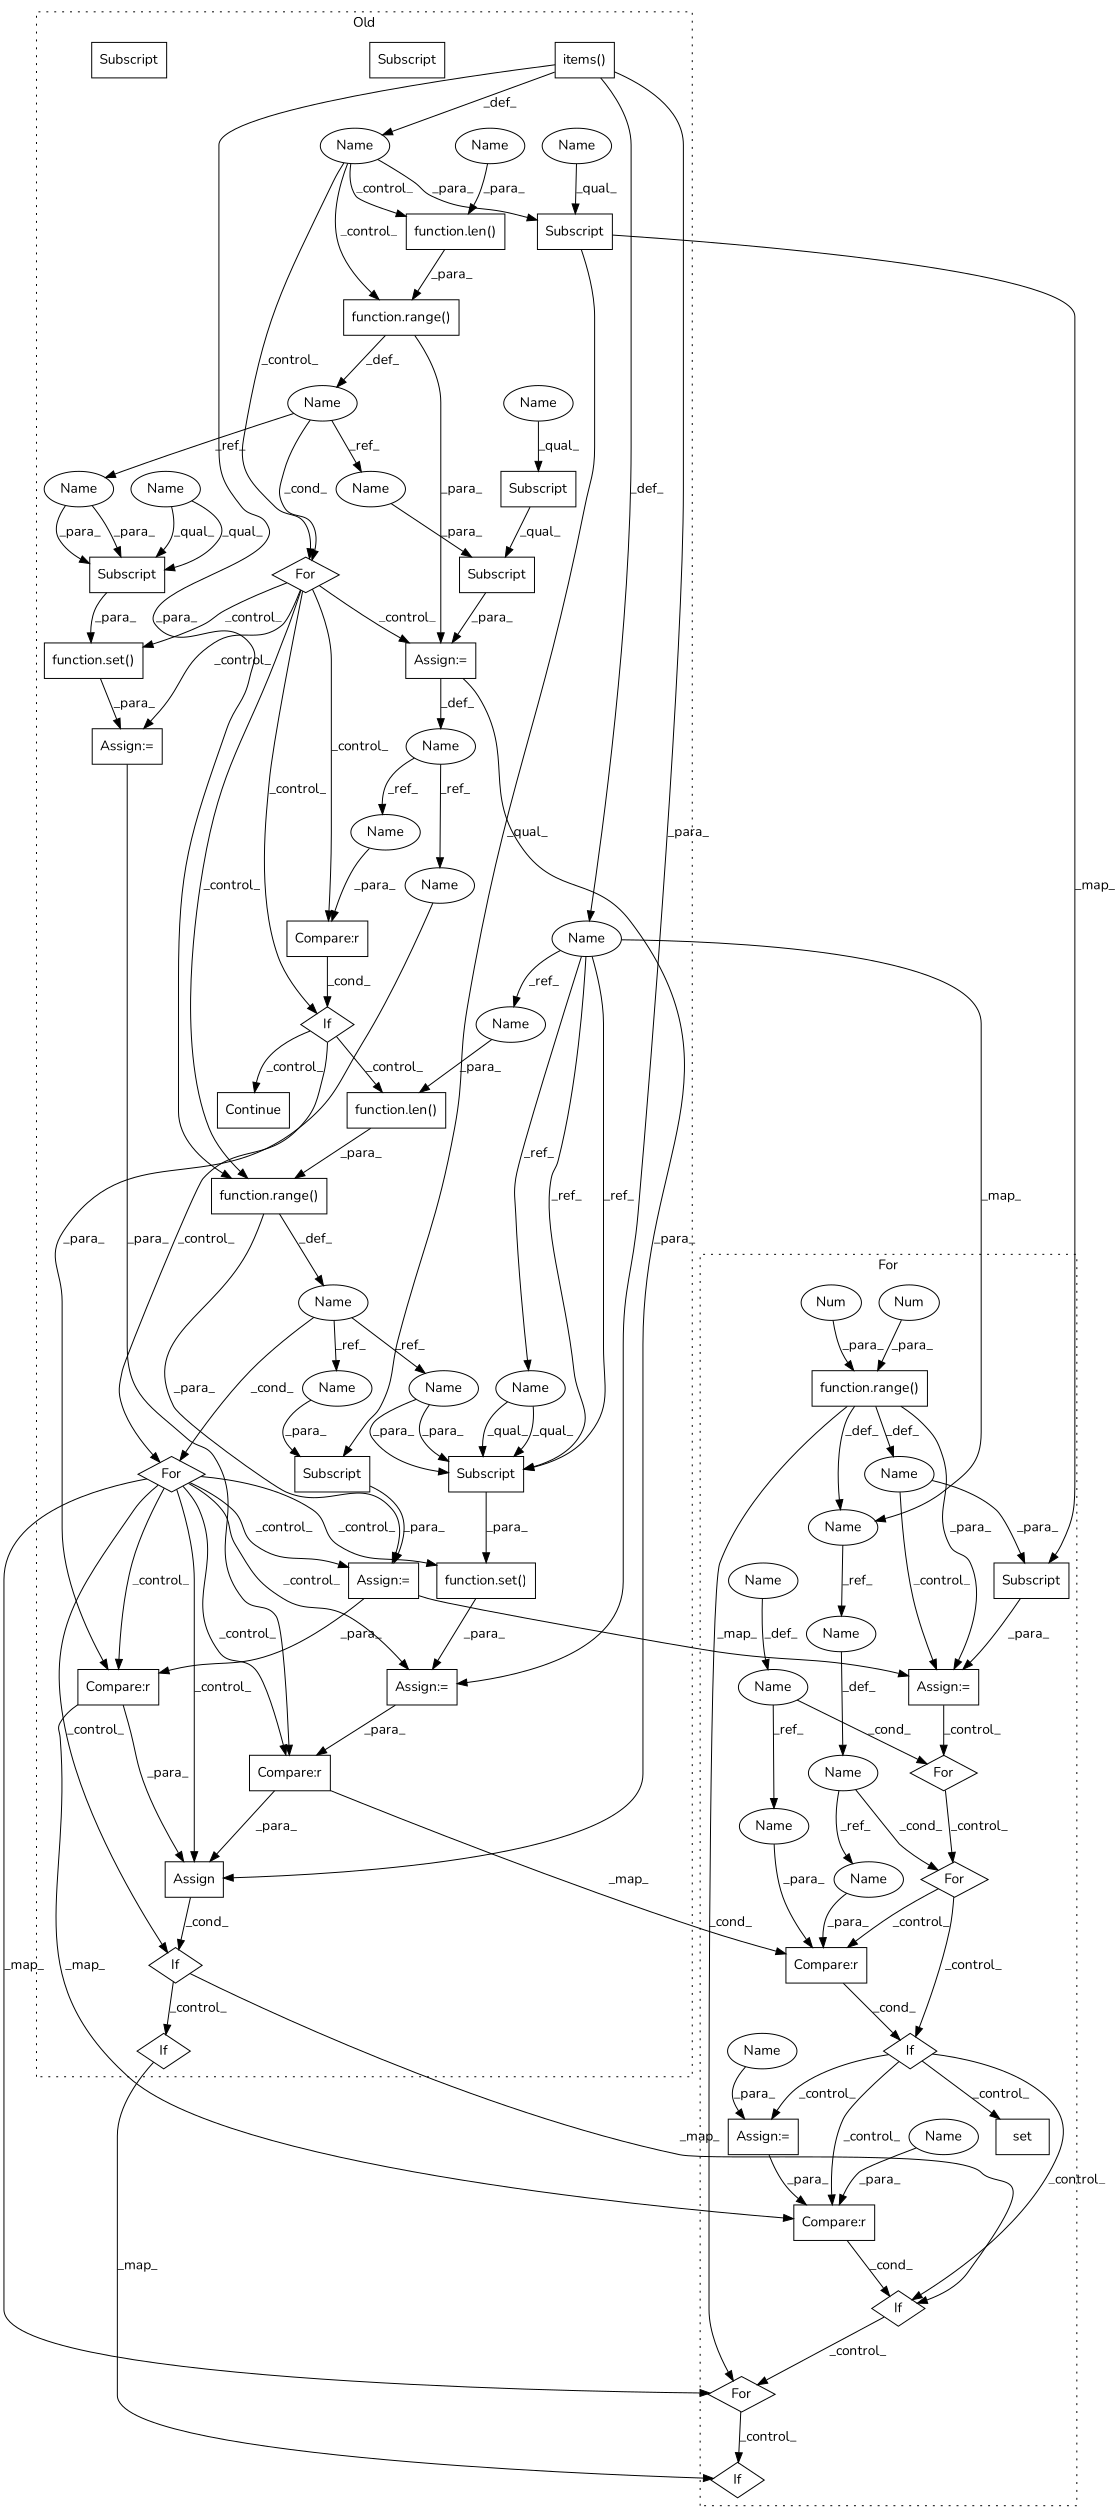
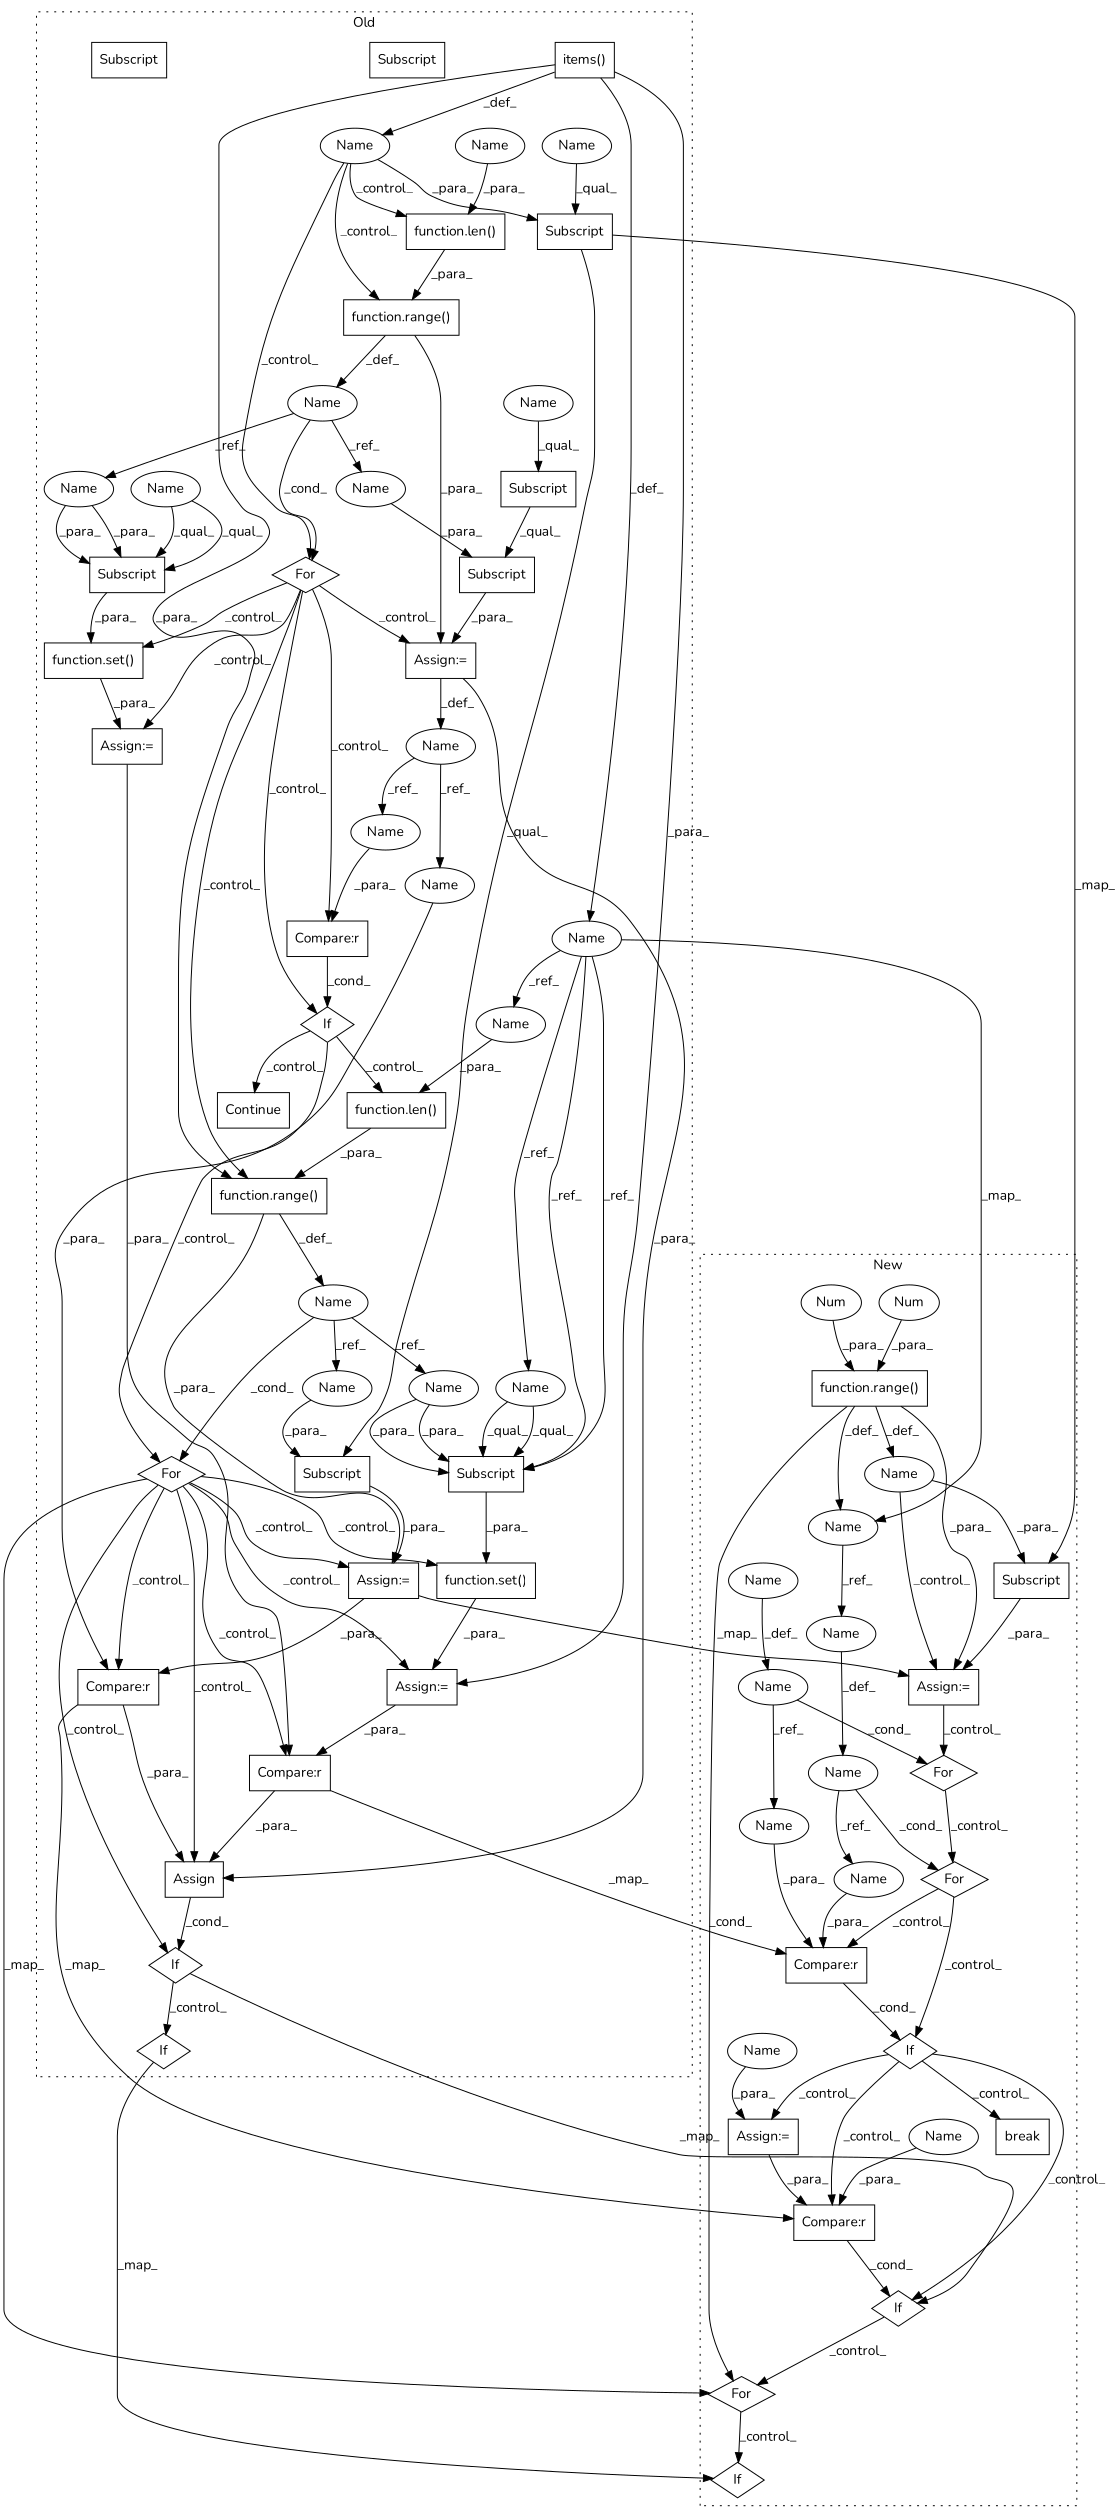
  digraph {
    fontname=Nunito
    node [a=87 fontname=Nunito l=3 s=3590 shape=box]
    edge [fontname=Nunito]
    n1 [a=75 l="4,1" label="function.set()" s="3544,3569"]
    n2 [a=68 label="Assign:=" s=3541]
    n3 [a=75 l="4,1" label="function.len()" s="3255,3273"]
    n4 [a=96 label=If s=3374 shape=diamond]
    n5 [a=75 l="4,1" label="function.len()" s="3456,3474"]
    n6 [l=14 label=Name s=2877 shape=ellipse]
    n7 [a=40 l=16 label="Compare:r"]
    n8 [a=63 l="19,0" label=Subscript s="3298,0"]
    n9 [a=75 l="6,1" label="function.range()" s="3450,3475"]
    n10 [a=63 l="19,0" label=Subscript s="3503,0"]
    n11 [a=63 l="12,0" label=Subscript s="3503,0"]
    n12 [a=75 l=20 label="items()" s=2343]
    n13 [a=63 l="12,0" label=Subscript s="3298,0"]
    n14 [a=75 l="6,1" label="function.range()" s="3249,3274"]
    n15 [a=63 l="21,0" label=Subscript s="3548,0"]
    n16 [a=107 l="4,18" label=For s="3437,3476" shape=diamond]
    n17 [a=96 label=If s=3587 shape=diamond]
    n18 [a=40 l=21 label="Compare:r" s=3377]
    n19 [a=96 label=If s=3641 shape=diamond]
    n20 [a=40 l=8 label="Compare:r" s=3611]
    n21 [a=72 l=29 label=Assign]
    n22 [a=43 l=8 label=Continue s=3416]
    n23 [a=63 l="21,0" label=Subscript s="3339,0"]
    n24 [l=2 label=Name s=2337 shape=ellipse]
    n25 [l=6 label=Name s=3289 shape=ellipse]
    n26 [l=5 label=Name s=3441 shape=ellipse]
    n27 [l=5 label=Name s=3240 shape=ellipse]
    n28 [a=107 l="4,14" label=For s="3236,3275" shape=diamond]
    n29 [a=68 label="Assign:=" s=3332]
    n30 [a=68 label="Assign:=" s=3295]
    n31 [a=75 l="4,1" label="function.set()" s="3335,3360"]
    n32 [a=68 label="Assign:=" s=3500]
    n33 [l=5 label=Name s=3354 shape=ellipse]
    n34 [l=5 label=Name s=3311 shape=ellipse]
    n35 [l=14 label=Name s=3259 shape=ellipse]
    n36 [a=63 l="21,0" label=Subscript s="3339,0"]
    n37 [l=14 label=Name s=3339 shape=ellipse]
    n38 [l=5 label=Name s=3516 shape=ellipse]
    n39 [l=5 label=Name s=3563 shape=ellipse]
    n40 [l=6 label=Name shape=ellipse]
    n41 [l=6 label=Name s=3377 shape=ellipse]
    n42 [l=8 label=Name s=3503 shape=ellipse]
    n43 [l=8 label=Name s=3298 shape=ellipse]
    n44 [a=63 l="21,0" label=Subscript s="3548,0"]
    n45 [l=14 label=Name s=3460 shape=ellipse]
    n46 [l=14 label=Name s=3548 shape=ellipse]
    n47 [a=75 l="6,1" label="function.range()" s="2342,2356"]
    n48 [l=14 label=Name s=2904 shape=ellipse]
    n49 [a=96 label=If s=3344 shape=diamond]
    n50 [l=2 label=Name s=3267 shape=ellipse]
    n51 [a=40 l=18 label="Compare:r" s=3432]
    n52 [a=63 l="20,0" label=Subscript s="2372,0"]
-   n53 [a=94 l=5 label=set s=3415]
+   n53 [a=94 l=5 label=break s=3415]
    n54 [a=68 label="Assign:=" s=3387]
    n55 [a=107 l="4,18" label=For s="3464,3488" shape=diamond]
    n56 [a=76 l=5 label=Num s=2351 shape=ellipse]
    n57 [a=107 l="4,19" label=For s="3301,3325" shape=diamond]
    n58 [a=76 l=1 label=Num s=2348 shape=ellipse]
    n59 [a=107 l="4,14" label=For s="3263,3287" shape=diamond]
    n60 [a=96 label=If s=3429 shape=diamond]
    n61 [a=96 label=If s=3506 shape=diamond]
    n62 [a=40 l=8 label="Compare:r" s=3347]
    n63 [l=2 label=Name s=3305 shape=ellipse]
    n64 [l=2 label=Name s=2336 shape=ellipse]
    n65 [a=68 label="Assign:=" s=2369]
    n66 [l=2 label=Name s=3347 shape=ellipse]
    n67 [l=14 label=Name s=3311 shape=ellipse]
    n68 [l=4 label=Name s=3390 shape=ellipse]
    n69 [l=4 label=Name s=3446 shape=ellipse]
    n70 [l=14 label=Name s=3273 shape=ellipse]
    n71 [l=2 label=Name s=3353 shape=ellipse]
    subgraph cluster_1 {
      label=Old
      style=dotted
      n1
      n2
      n3
      n4
      n5
      n6
      n7
      n8
      n9
      n10
      n11
      n12
      n13
      n14
      n15
      n16
      n17
      n18
      n19
      n20
      n21
      n22
      n23
      n24
      n25
      n26
      n27
      n28
      n29
      n30
      n31
      n32
      n33
      n34
      n35
      n36
      n37
      n38
      n39
      n40
      n41
      n42
      n43
      n44
      n45
      n46
    }
    subgraph cluster_2 {
-     label=For
+     label=New
      style=dotted
      n47
      n48
      n49
      n50
      n51
      n52
      n53
      n54
      n55
      n56
      n57
      n58
      n59
      n60
      n61
      n62
      n63
      n64
      n65
      n66
      n67
      n68
      n69
      n70
      n71
    }
    n1 -> n2 [label=_para_]
    n2 -> n20 [label=_para_]
    n3 -> n14 [label=_para_]
    n4 -> n5 [label=_control_]
    n4 -> n16 [label=_control_]
    n4 -> n22 [label=_control_]
    n5 -> n9 [label=_para_]
    n6 -> n44 [label=_ref_]
    n6 -> n44 [label=_ref_]
    n6 -> n45 [label=_ref_]
    n6 -> n46 [label=_ref_]
    n6 -> n48 [label=_map_]
    n7 -> n21 [label=_para_]
    n7 -> n51 [label=_map_]
    n8 -> n30 [label=_para_]
    n9 -> n26 [label=_def_]
    n9 -> n32 [label=_para_]
    n10 -> n32 [label=_para_]
    n11 -> n10 [label=_qual_]
    n11 -> n52 [label=_map_]
    n12 -> n2 [label=_para_]
    n12 -> n6 [label=_def_]
    n12 -> n9 [label=_para_]
    n12 -> n24 [label=_def_]
    n13 -> n8 [label=_qual_]
    n14 -> n27 [label=_def_]
    n14 -> n30 [label=_para_]
    n16 -> n1 [label=_control_]
    n16 -> n2 [label=_control_]
    n16 -> n7 [label=_control_]
    n16 -> n17 [label=_control_]
    n16 -> n20 [label=_control_]
    n16 -> n21 [label=_control_]
    n16 -> n32 [label=_control_]
    n16 -> n55 [label=_map_]
    n17 -> n19 [label=_control_]
    n17 -> n60 [label=_map_]
    n18 -> n4 [label=_cond_]
    n19 -> n61 [label=_map_]
    n20 -> n21 [label=_para_]
    n20 -> n62 [label=_map_]
    n21 -> n17 [label=_cond_]
    n24 -> n3 [label=_control_]
    n24 -> n11 [label=_para_]
    n24 -> n14 [label=_control_]
    n24 -> n28 [label=_control_]
    n25 -> n40 [label=_ref_]
    n25 -> n41 [label=_ref_]
    n26 -> n16 [label=_cond_]
    n26 -> n38 [label=_ref_]
    n26 -> n39 [label=_ref_]
    n27 -> n28 [label=_cond_]
    n27 -> n33 [label=_ref_]
    n27 -> n34 [label=_ref_]
    n28 -> n4 [label=_control_]
    n28 -> n9 [label=_control_]
    n28 -> n18 [label=_control_]
    n28 -> n29 [label=_control_]
    n28 -> n30 [label=_control_]
    n28 -> n31 [label=_control_]
    n29 -> n20 [label=_para_]
    n30 -> n21 [label=_para_]
    n30 -> n25 [label=_def_]
    n31 -> n29 [label=_para_]
    n32 -> n7 [label=_para_]
    n32 -> n65 [label=_map_]
    n33 -> n36 [label=_para_]
    n33 -> n36 [label=_para_]
    n34 -> n8 [label=_para_]
    n35 -> n3 [label=_para_]
    n36 -> n31 [label=_para_]
    n37 -> n36 [label=_qual_]
    n37 -> n36 [label=_qual_]
    n38 -> n10 [label=_para_]
    n39 -> n44 [label=_para_]
    n39 -> n44 [label=_para_]
    n40 -> n7 [label=_para_]
    n41 -> n18 [label=_para_]
    n42 -> n11 [label=_qual_]
    n43 -> n13 [label=_qual_]
    n44 -> n1 [label=_para_]
    n45 -> n5 [label=_para_]
    n46 -> n44 [label=_qual_]
    n46 -> n44 [label=_qual_]
    n47 -> n48 [label=_def_]
    n47 -> n55 [label=_cond_]
    n47 -> n64 [label=_def_]
    n47 -> n65 [label=_para_]
    n48 -> n67 [label=_ref_]
    n49 -> n51 [label=_control_]
    n49 -> n53 [label=_control_]
    n49 -> n54 [label=_control_]
    n49 -> n60 [label=_control_]
    n50 -> n59 [label=_cond_]
    n50 -> n66 [label=_ref_]
    n51 -> n60 [label=_cond_]
    n52 -> n65 [label=_para_]
    n54 -> n51 [label=_para_]
    n55 -> n61 [label=_control_]
    n56 -> n47 [label=_para_]
    n57 -> n49 [label=_control_]
    n57 -> n62 [label=_control_]
    n58 -> n47 [label=_para_]
    n59 -> n57 [label=_control_]
    n60 -> n55 [label=_control_]
    n62 -> n49 [label=_cond_]
    n63 -> n57 [label=_cond_]
    n63 -> n71 [label=_ref_]
    n64 -> n52 [label=_para_]
    n64 -> n65 [label=_control_]
    n65 -> n59 [label=_control_]
    n66 -> n62 [label=_para_]
    n67 -> n63 [label=_def_]
    n68 -> n54 [label=_para_]
    n69 -> n51 [label=_para_]
    n70 -> n50 [label=_def_]
    n71 -> n62 [label=_para_]
  }
